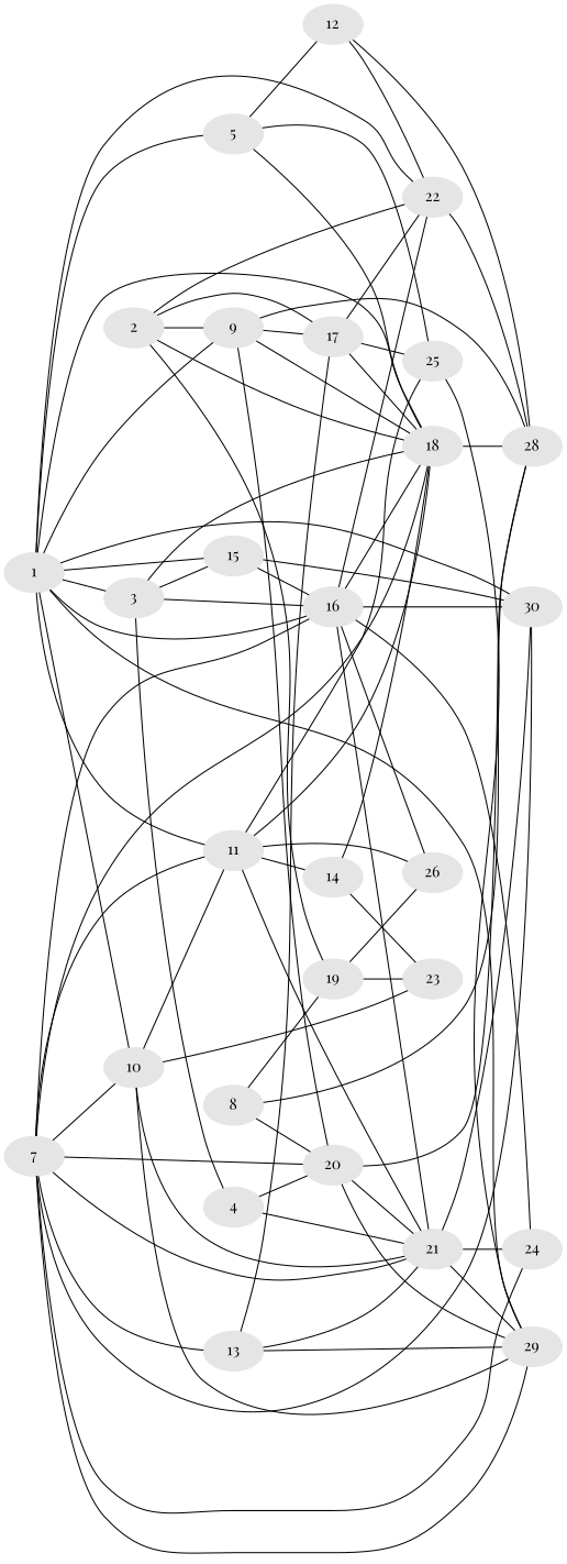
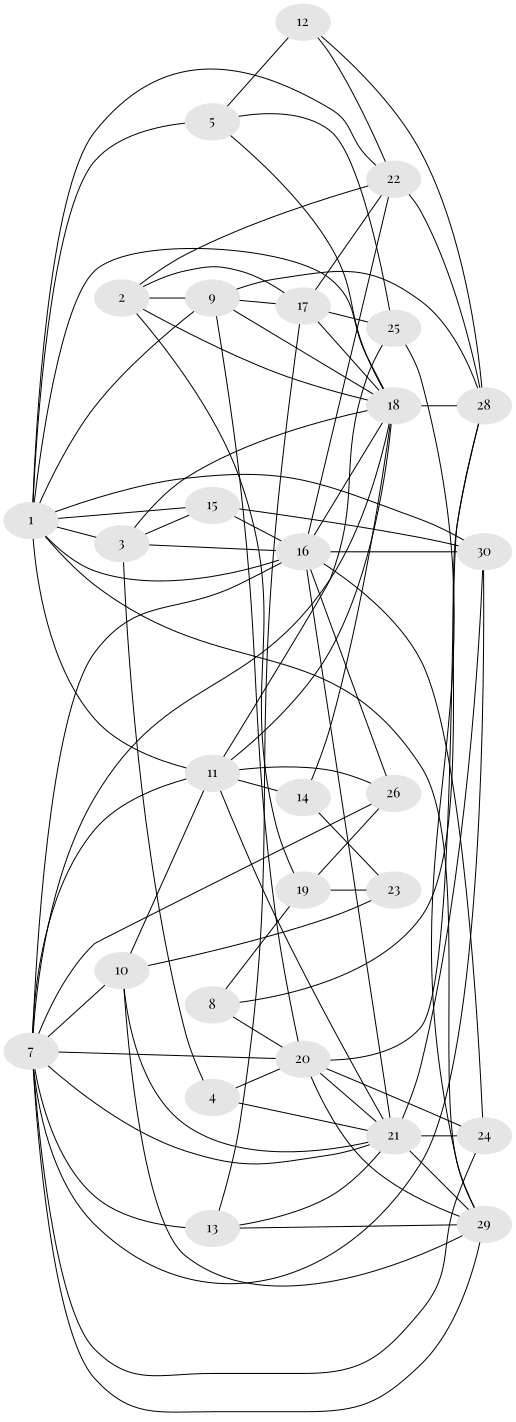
  graph {
    fontname="Playfair Display"
    rankdir=LR
    node [color=gray90 fontname="Playfair Display" style=filled]
    edge [fontname="Playfair Display" weight=1.0]
    1
    3
    5
    9
    10
    11
    15
    16
    18
    22
    29
    30
    4
    12
    25
    17
    20
    28
    21
    23
    26
    14
    24
    2
    19
    7
    13
    8
    1 -- 3
    1 -- 5
    1 -- 9
-   1 -- 10 [weight=2.0]
    1 -- 11
    1 -- 15 [weight=2.0]
    1 -- 16 [weight=2.0]
    1 -- 18
    1 -- 22
    1 -- 29
    1 -- 30
    3 -- 15
    3 -- 16 [weight=2.0]
    3 -- 18
    3 -- 4
    5 -- 18
    5 -- 12
    5 -- 25
    9 -- 18
    9 -- 17
    9 -- 20
    9 -- 28
    10 -- 11
    10 -- 29 [weight=2.0]
    10 -- 21
    10 -- 23
    11 -- 18
    11 -- 25
    11 -- 21
    11 -- 26
    11 -- 14
    15 -- 16
    15 -- 30
    16 -- 18
    16 -- 22 [weight=2.0]
    16 -- 30
    16 -- 21
    16 -- 26
    16 -- 24
    18 -- 28
    22 -- 28
    4 -- 20
    4 -- 21
    12 -- 22
    12 -- 28
    25 -- 29
    17 -- 18 [weight=2.0]
    17 -- 22
    17 -- 25
    20 -- 29
    20 -- 28
    20 -- 21
+   20 -- 24
    21 -- 29
    21 -- 30
    21 -- 24
    14 -- 18
    14 -- 23
    2 -- 9
    2 -- 18
    2 -- 22
    2 -- 17
    2 -- 19
    19 -- 23
    19 -- 26
    7 -- 10
    7 -- 11
    7 -- 16
    7 -- 18 [weight=2.0]
    7 -- 29
    7 -- 30
    7 -- 20
    7 -- 21
+   7 -- 26
    7 -- 24 [weight=2.0]
    7 -- 13
    13 -- 29
    13 -- 17
    13 -- 21
    8 -- 20
    8 -- 28 [weight=2.0]
    8 -- 19 [weight=2.0]
  }
